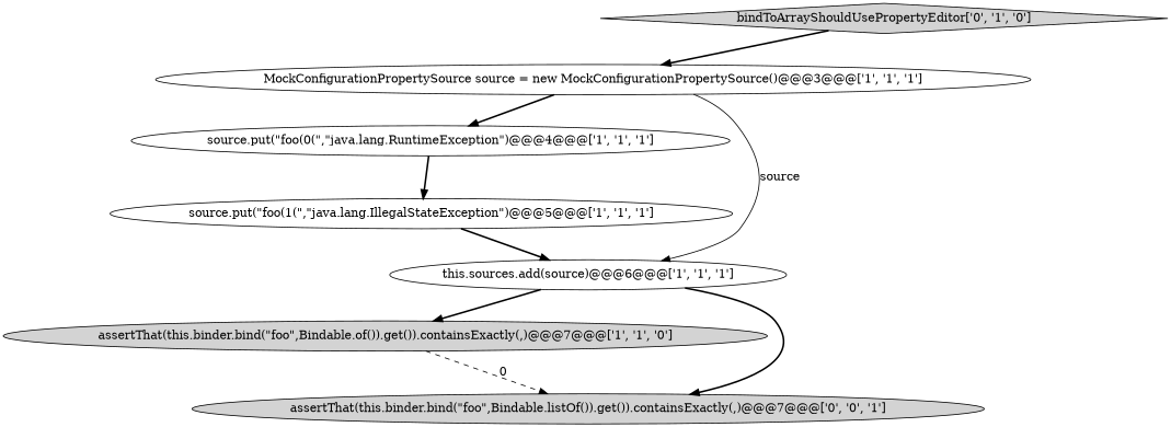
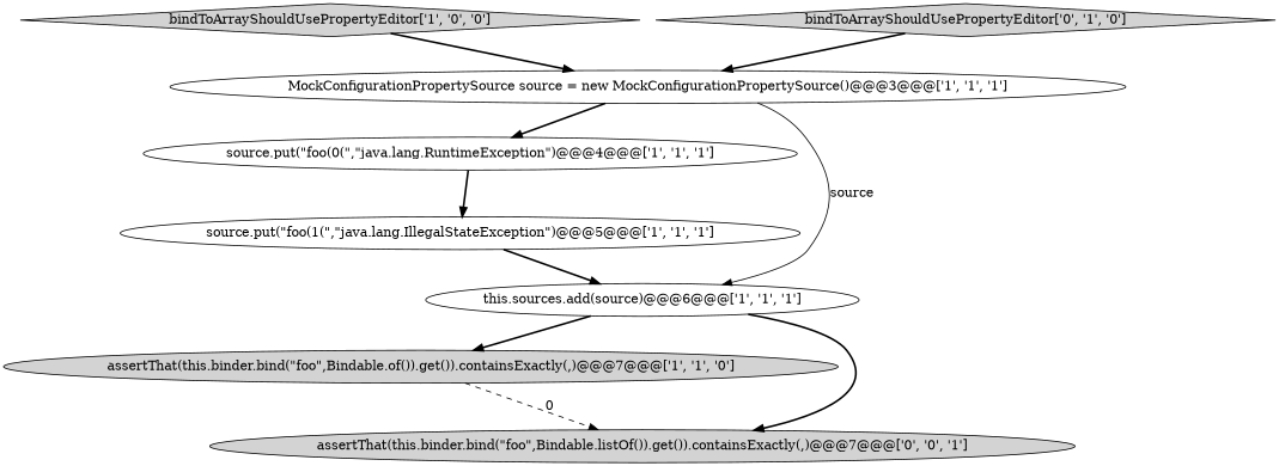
  digraph {
    node [fillcolor=white shape=ellipse style=filled]
    edge [style=bold]
    n1 [label="source.put(\"foo(0(\",\"java.lang.RuntimeException\")@@@4@@@['1', '1', '1']"]
    n2 [label="source.put(\"foo(1(\",\"java.lang.IllegalStateException\")@@@5@@@['1', '1', '1']"]
    n3 [label="this.sources.add(source)@@@6@@@['1', '1', '1']"]
+   n4 [fillcolor=lightgray label="bindToArrayShouldUsePropertyEditor['1', '0', '0']" shape=diamond]
    n5 [label="MockConfigurationPropertySource source = new MockConfigurationPropertySource()@@@3@@@['1', '1', '1']"]
    n6 [fillcolor=lightgray label="assertThat(this.binder.bind(\"foo\",Bindable.of()).get()).containsExactly(,)@@@7@@@['1', '1', '0']"]
    n7 [fillcolor=lightgray label="assertThat(this.binder.bind(\"foo\",Bindable.listOf()).get()).containsExactly(,)@@@7@@@['0', '0', '1']"]
    n8 [fillcolor=lightgray label="bindToArrayShouldUsePropertyEditor['0', '1', '0']" shape=diamond]
    n1 -> n2
    n2 -> n3
    n3 -> n6
    n3 -> n7
+   n4 -> n5
    n5 -> n1
    n5 -> n3 [label=source style=solid]
    n6 -> n7 [label=0 style=dashed]
    n8 -> n5
  }
